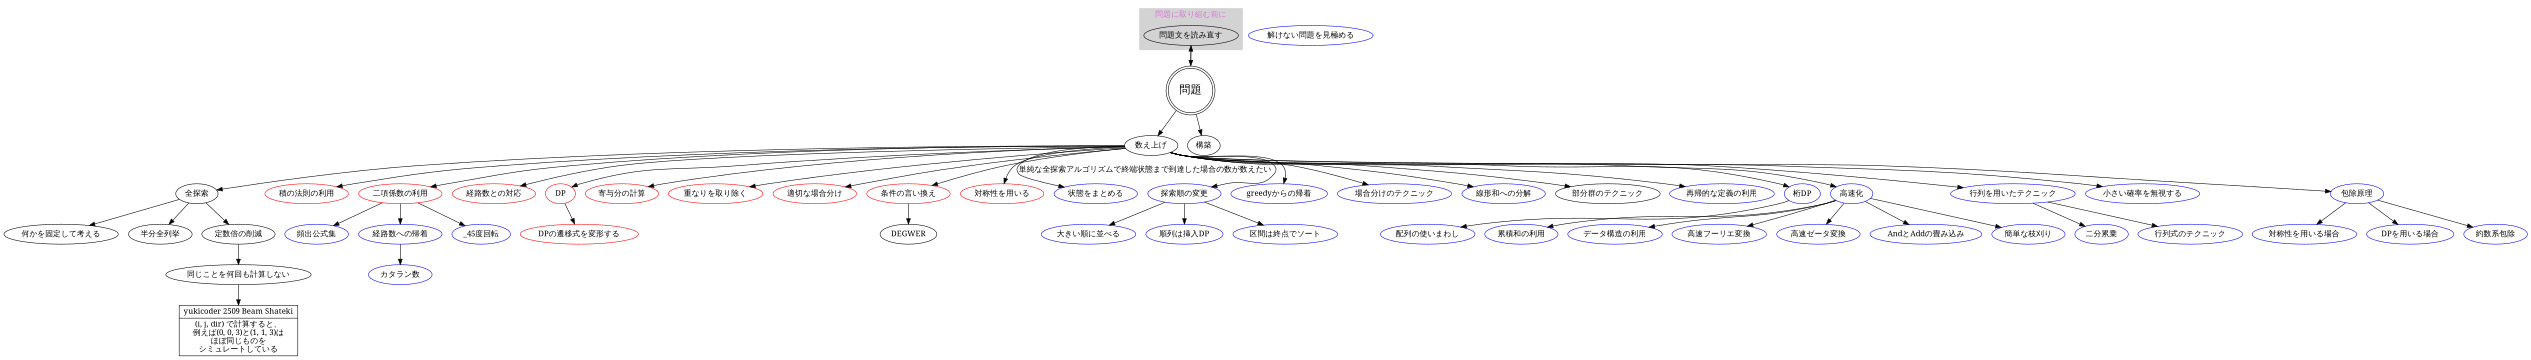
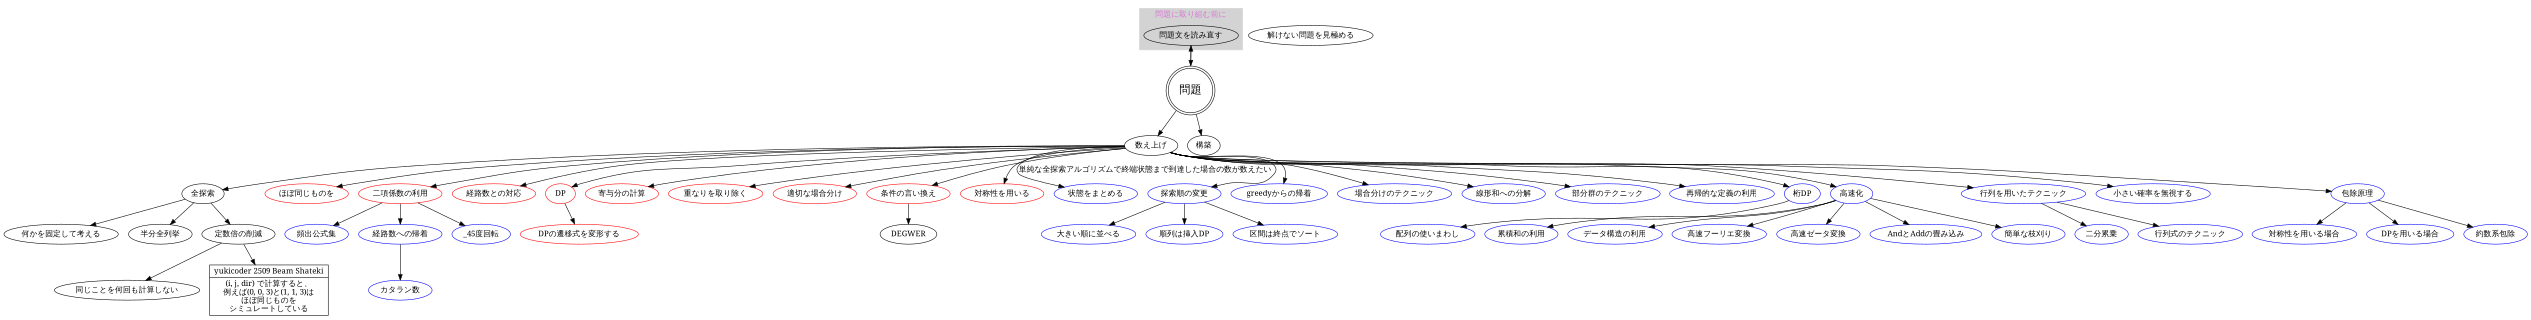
  digraph {
    fontname="Noto Serif"
    node [fontname="Noto Serif" color=blue]
    edge [fontname="Noto Serif"]
    "問題文を読み直す" [color=""]
    "問題" [fontsize=20 shape=doublecircle color=""]
    "数え上げ" [color=""]
    "構築" [color=""]
    "全探索" [color=""]
-   "積の法則の利用" [color=red]
+   "積の法則の利用" [color=red label="ほぼ同じものを"]
    "二項係数の利用" [color=red]
    "経路数との対応" [color=red]
    DP [color=red]
    "寄与分の計算" [color=red]
    "重なりを取り除く" [color=red]
    "適切な場合分け" [color=red]
    "条件の言い換え" [color=red]
    "対称性を用いる" [color=red]
    "状態をまとめる"
    "探索順の変更"
    "greedyからの帰着"
    "場合分けのテクニック"
    "線形和への分解"
-   "部分群のテクニック" [color=black]
+   "部分群のテクニック"
    "再帰的な定義の利用"
    "桁DP"
    "高速化"
    "行列を用いたテクニック"
    "小さい確率を無視する"
    "包除原理"
    "何かを固定して考える" [color=""]
    "半分全列挙" [color=""]
    "定数倍の削減" [color=""]
    "頻出公式集"
    "経路数への帰着"
    "_45度回転"
    "DPの遷移式を変形する" [color=red]
    DEGWER [color=""]
    "大きい順に並べる"
    "順列は挿入DP"
    "区間は終点でソート"
    "配列の使いまわし"
    "累積和の利用"
    "データ構造の利用"
    "高速フーリエ変換"
    "高速ゼータ変換"
    "AndとAddの畳み込み"
    "簡単な枝刈り"
    "二分累乗"
    "行列式のテクニック"
    "対称性を用いる場合"
    "DPを用いる場合"
    "約数系包除"
    "同じことを何回も計算しない" [color=""]
    n51 [label="{yukicoder 2509 Beam Shateki|(i, j, dir) で計算すると、\n例えば(0, 0, 3)と(1, 1, 3)は\nほぼ同じものを\nシミュレートしている}" shape=record color=""]
    "カタラン数"
-   "解けない問題を見極める"
+   "解けない問題を見極める" [color=black]
    subgraph cluster_1 {
      color=lightgrey
      fontcolor=orchid
      label="問題に取り組む前に"
      style=filled
      "問題文を読み直す"
    }
    "問題文を読み直す" -> "問題"
    "問題" -> "問題文を読み直す"
    "問題" -> "数え上げ"
    "問題" -> "構築"
    "数え上げ" -> "全探索"
    "数え上げ" -> "積の法則の利用"
    "数え上げ" -> "二項係数の利用"
    "数え上げ" -> "経路数との対応"
    "数え上げ" -> DP
    "数え上げ" -> "寄与分の計算"
    "数え上げ" -> "重なりを取り除く"
    "数え上げ" -> "適切な場合分け"
    "数え上げ" -> "条件の言い換え"
    "数え上げ" -> "対称性を用いる"
    "数え上げ" -> "状態をまとめる" [label="単純な全探索アルゴリズムで終端状態まで到達した場合の数が数えたい"]
    "数え上げ" -> "探索順の変更"
    "数え上げ" -> "greedyからの帰着"
    "数え上げ" -> "場合分けのテクニック"
    "数え上げ" -> "線形和への分解"
    "数え上げ" -> "部分群のテクニック"
    "数え上げ" -> "再帰的な定義の利用"
    "数え上げ" -> "桁DP"
    "数え上げ" -> "高速化"
    "数え上げ" -> "行列を用いたテクニック"
    "数え上げ" -> "小さい確率を無視する"
    "数え上げ" -> "包除原理"
    "全探索" -> "何かを固定して考える"
    "全探索" -> "半分全列挙"
    "全探索" -> "定数倍の削減"
    "二項係数の利用" -> "頻出公式集"
    "二項係数の利用" -> "経路数への帰着"
    "二項係数の利用" -> "_45度回転"
    DP -> "DPの遷移式を変形する"
    "条件の言い換え" -> DEGWER
    "探索順の変更" -> "大きい順に並べる"
    "探索順の変更" -> "順列は挿入DP"
    "探索順の変更" -> "区間は終点でソート"
    "桁DP" -> "配列の使いまわし"
    "高速化" -> "累積和の利用"
    "高速化" -> "データ構造の利用"
    "高速化" -> "高速フーリエ変換"
    "高速化" -> "高速ゼータ変換"
    "高速化" -> "AndとAddの畳み込み"
    "高速化" -> "簡単な枝刈り"
    "行列を用いたテクニック" -> "二分累乗"
    "行列を用いたテクニック" -> "行列式のテクニック"
    "包除原理" -> "対称性を用いる場合"
    "包除原理" -> "DPを用いる場合"
    "包除原理" -> "約数系包除"
    "定数倍の削減" -> "同じことを何回も計算しない"
    "経路数への帰着" -> "カタラン数"
-   "同じことを何回も計算しない" -> n51
+   "定数倍の削減" -> n51
  }
